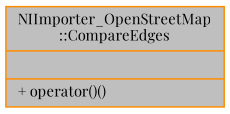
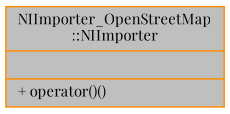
  digraph {
    fontname="Playfair Display"
-   n1 [color=darkorange fillcolor=grey75 fontcolor=black fontname="Playfair Display" fontsize=10 height=0.2 label="{NIImporter_OpenStreetMap\l::CompareEdges\n||+ operator()()\l}" shape=record style=filled width=0.4]
+   n1 [color=darkorange fillcolor=grey75 fontcolor=black fontname="Playfair Display" fontsize=10 height=0.2 label="{NIImporter_OpenStreetMap\l::NIImporter\n||+ operator()()\l}" shape=record style=filled width=0.4]
  }
